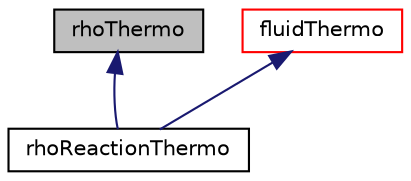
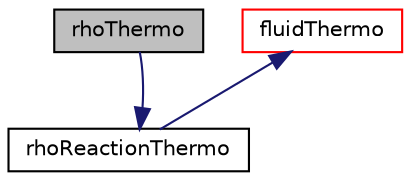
  digraph {
    node [color=black fontname=Helvetica fontsize=10 shape=record]
    edge [color=midnightblue dir=back fontname=Helvetica fontsize=10 labelfontname=Helvetica labelfontsize=10 style=solid]
    n1 [fillcolor=grey75 fontcolor=black height=0.2 label=rhoThermo style=filled width=0.4]
    n2 [height=0.2 label=rhoReactionThermo width=0.4]
    n3 [color=red height=0.2 label=fluidThermo width=0.4]
-   n1 -> n2
+   n2 -> n1
    n3 -> n2
  }
